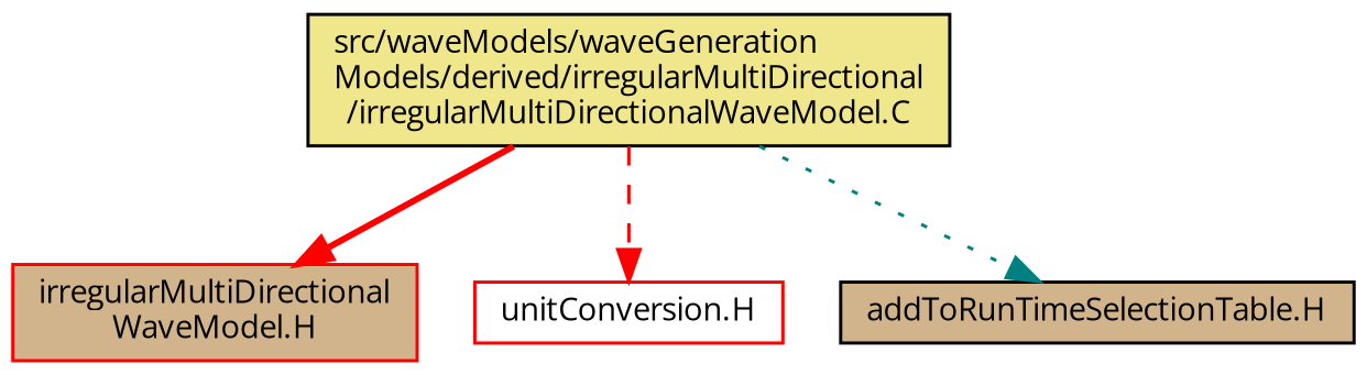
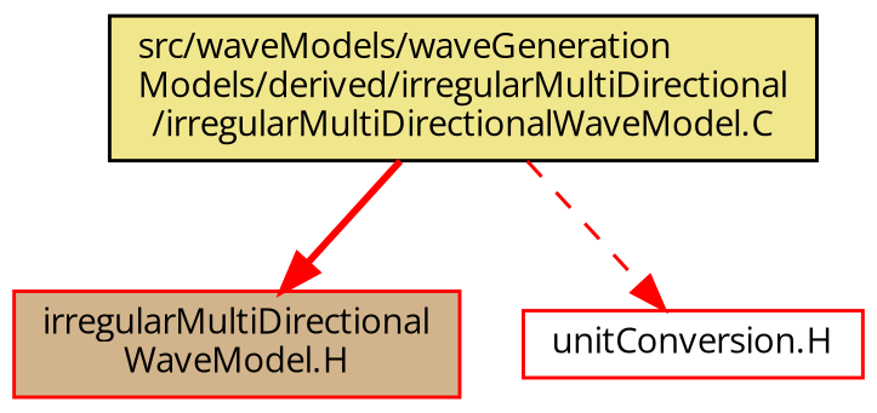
  digraph {
    fontname="Open Sans"
    node [color=black fillcolor=tan fontname="Open Sans" fontsize=10 shape=record style=filled]
    edge [color=red fontname="Open Sans" fontsize=10 labelfontname=Helvetica labelfontsize=10]
    n1 [fillcolor=khaki fontcolor=black height=0.2 label="src/waveModels/waveGeneration\lModels/derived/irregularMultiDirectional\l/irregularMultiDirectionalWaveModel.C" width=0.4]
    n2 [color=red height=0.2 label="irregularMultiDirectional\lWaveModel.H" width=0.4]
    n3 [color=red height=0.2 label="unitConversion.H" width=0.4 fillcolor=white]
-   n4 [height=0.2 label="addToRunTimeSelectionTable.H" width=0.4]
    n1 -> n2 [style=bold]
    n1 -> n3 [style=dashed]
-   n1 -> n4 [color=teal style=dotted]
  }
